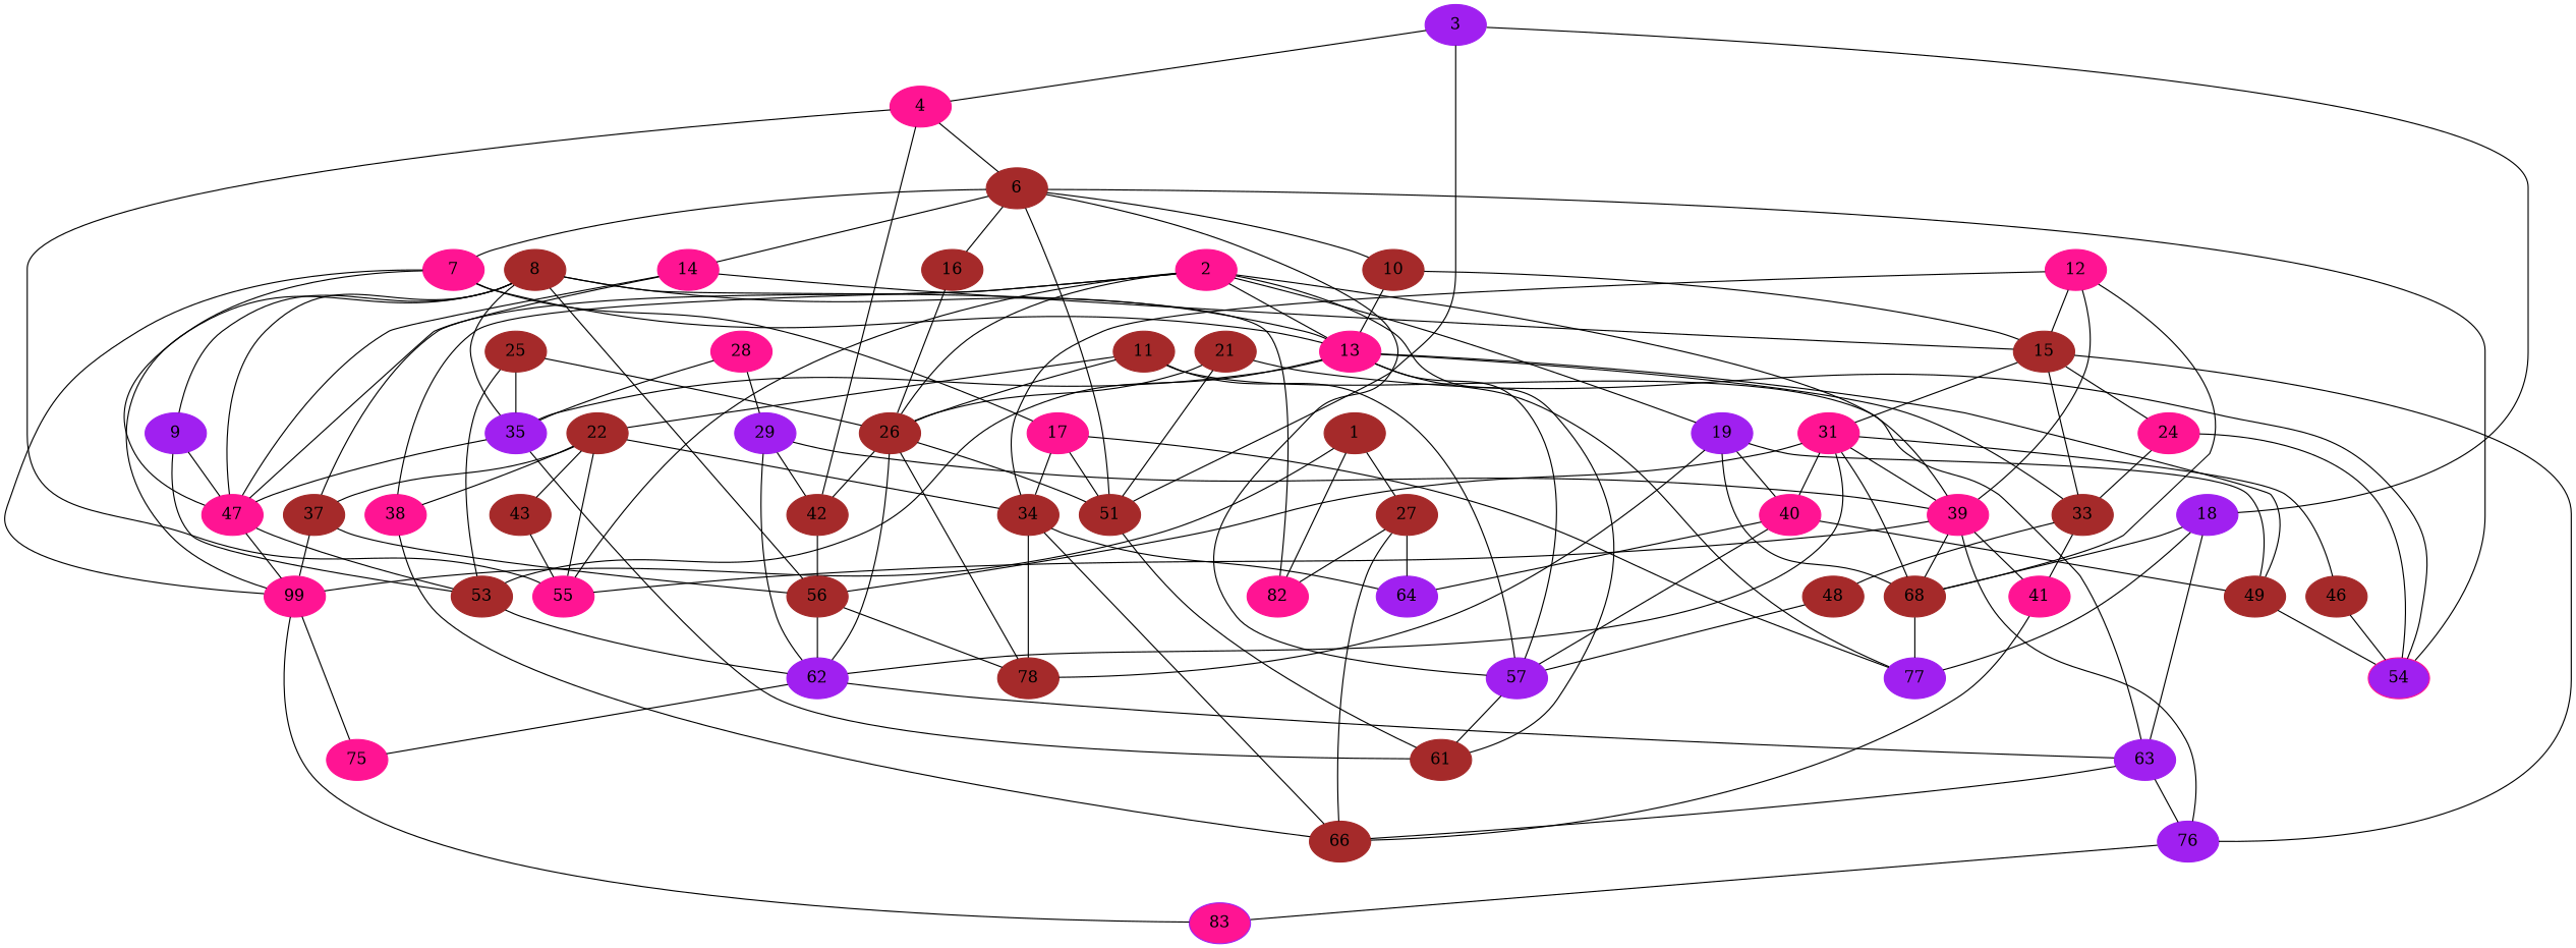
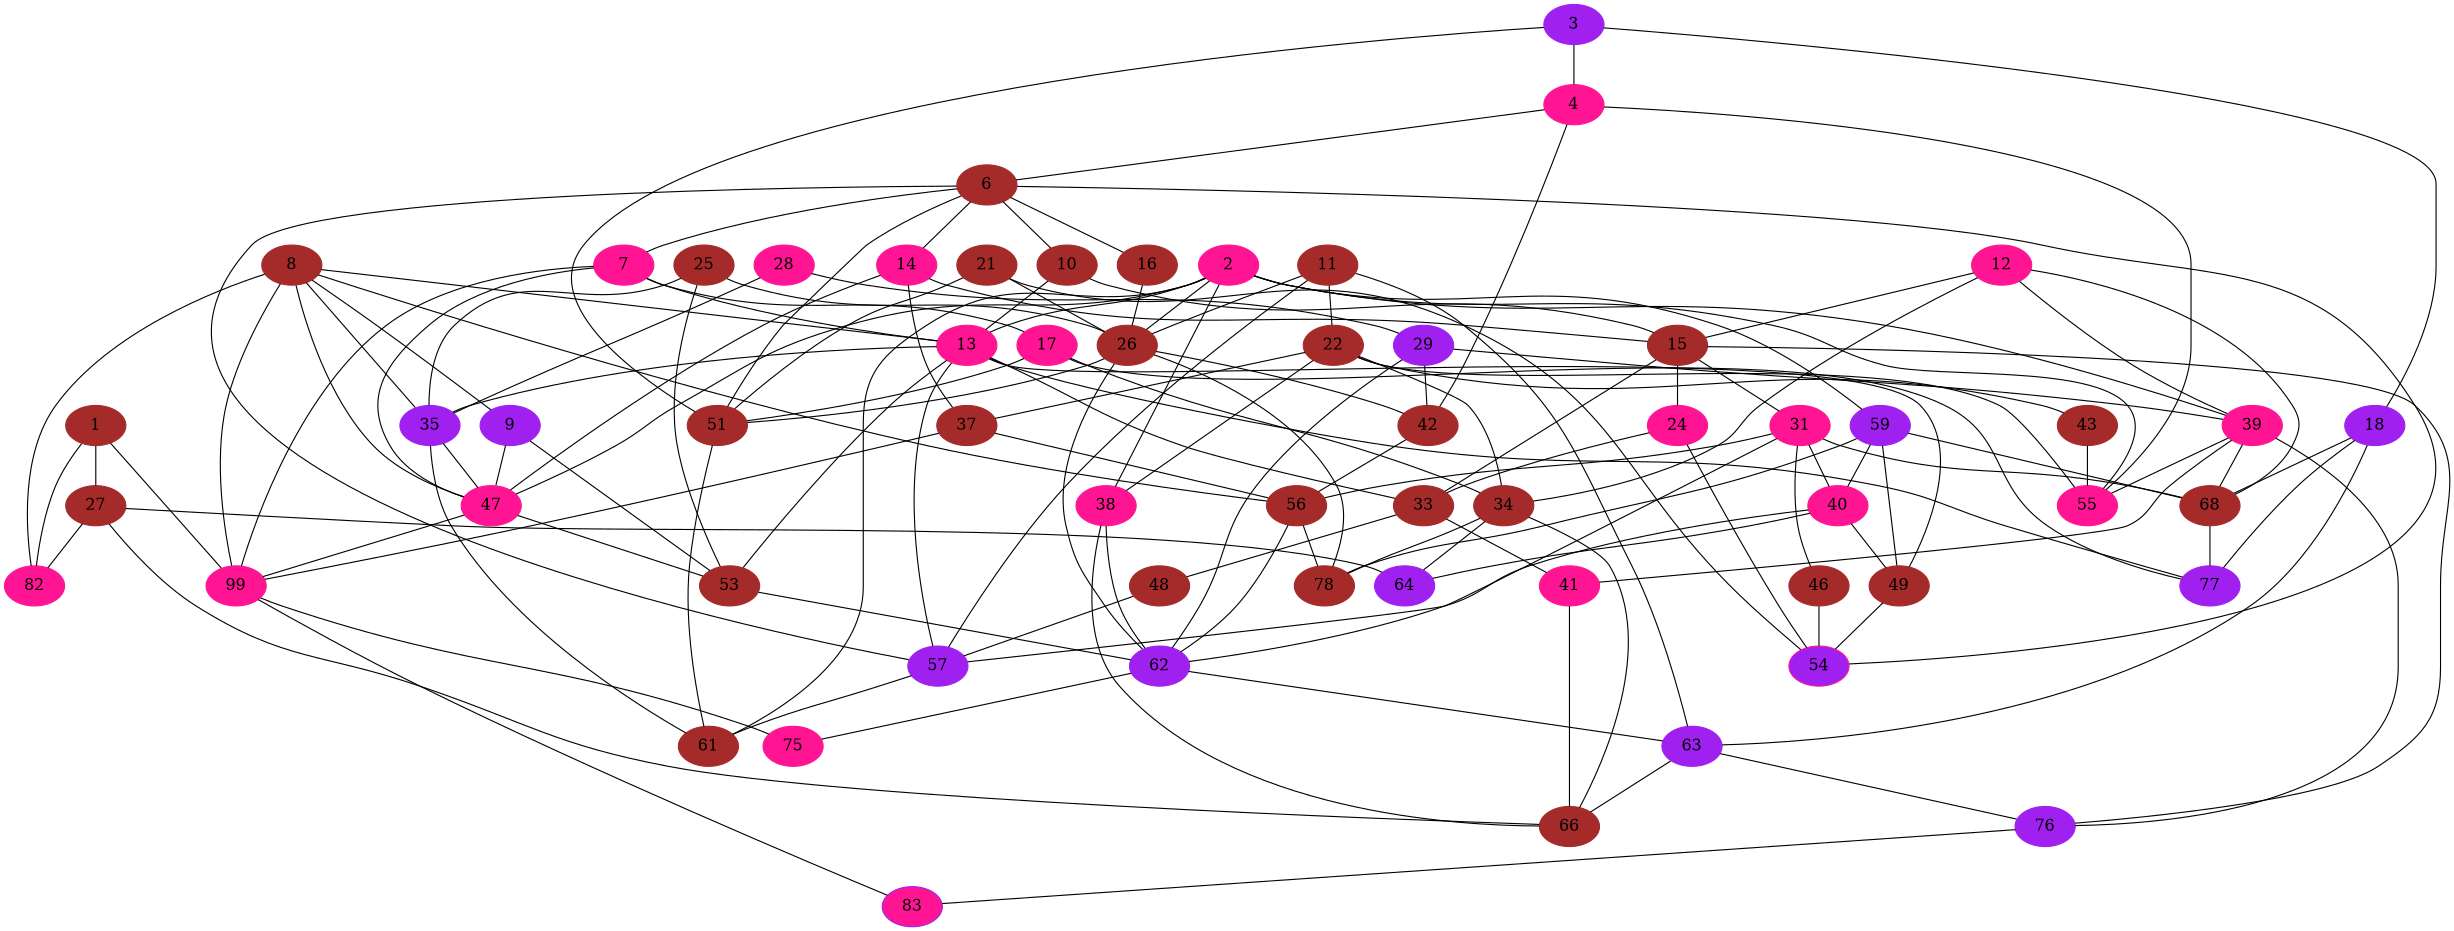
  graph {
    node [color=brown style=filled]
    1
    27
    n3 [color=deeppink label=99 super="+85"]
    82 [color=deeppink]
    64 [color=purple super="+84"]
    66 [super="+74"]
    75 [color=deeppink]
    83 [color=purple fillcolor=deeppink]
    2 [color=deeppink super="+5"]
    13 [color=deeppink super="+52"]
-   19 [color=purple super="+50"]
+   19 [color=purple super="+50" label=59]
    26 [super="+86"]
    38 [color=deeppink]
    39 [color=deeppink super="+70"]
    47 [color=deeppink super="+65"]
    55 [color=deeppink]
    61
    57 [color=purple super="+60"]
    35 [color=purple super="+36"]
    53
    33
    49
    77 [color=purple]
    68
    40 [color=deeppink]
    78
    51 [super="+71"]
    42
    62 [color=purple super="+73"]
    76 [color=purple]
    41 [color=deeppink]
    4 [color=deeppink super="+45"]
    6 [super="+69"]
    3 [color=purple]
    18 [color=purple super="+23"]
    63 [color=purple super="+80"]
    7 [color=deeppink super="+72"]
    10
    14 [color=deeppink]
    16
    54 [color=deeppink fillcolor=purple]
    56
    17 [color=deeppink super="+20"]
    15 [super="+81"]
    37
    34 [super="+58"]
    8 [super="+30"]
    9 [color=purple]
    24 [color=deeppink]
    31 [color=deeppink super="+79"]
    22 [super="+67"]
    43
    11
    12 [color=deeppink super="+32"]
    48
    46
    21
    25
    29 [color=purple super="+44"]
    28 [color=deeppink]
    1 -- 27
    1 -- n3
    1 -- 82
    27 -- 82
    27 -- 64
    27 -- 66
    n3 -- 75
    n3 -- 83
    2 -- 13
    2 -- 19
    2 -- 26
    2 -- 38
    2 -- 39
    2 -- 47
    2 -- 55
    2 -- 61
    13 -- 57
    13 -- 35
    13 -- 53 [weight=2]
    13 -- 33
    13 -- 49
    13 -- 77
    19 -- 49
    19 -- 68
    19 -- 40
    19 -- 78 [weight=2]
    26 -- 78
    26 -- 51
    26 -- 42
    26 -- 62
    38 -- 66
+   38 -- 62
    39 -- 55
    39 -- 68
    39 -- 76
    39 -- 41
    47 -- n3
    47 -- 53
    57 -- 61
    35 -- 47
    35 -- 61
    53 -- 62
    33 -- 41
    33 -- 48
    49 -- 54
    68 -- 77
    40 -- 64
    40 -- 57
    40 -- 49
    51 -- 61
    42 -- 56
    62 -- 75
    62 -- 63
    76 -- 83
    41 -- 66
    4 -- 55
    4 -- 42
    4 -- 6
    6 -- 57
    6 -- 51
    6 -- 7
    6 -- 10
    6 -- 14
    6 -- 16
    6 -- 54
    3 -- 51
    3 -- 4
    3 -- 18
    18 -- 77 [weight=2]
    18 -- 68
    18 -- 63
    63 -- 66
    63 -- 76
    7 -- n3
    7 -- 13
    7 -- 47
    7 -- 17
    10 -- 13
    10 -- 15
    14 -- 47
    14 -- 15
    14 -- 37
    16 -- 26
    56 -- 78
    56 -- 62
    17 -- 77
    17 -- 51
    17 -- 34
    15 -- 33
    15 -- 76
    15 -- 24
    15 -- 31
    37 -- n3
    37 -- 56
    34 -- 64
    34 -- 66
    34 -- 78
    8 -- n3
    8 -- 82
    8 -- 13
    8 -- 47
    8 -- 35
    8 -- 56
    8 -- 9
    9 -- 47
    9 -- 53
    24 -- 33
    24 -- 54
-   31 -- 39
    31 -- 68
    31 -- 40
    31 -- 62
    31 -- 56
    31 -- 46
    22 -- 38
    22 -- 55
    22 -- 37
    22 -- 34
    22 -- 43
    43 -- 55
    11 -- 26
    11 -- 57
    11 -- 63
    11 -- 22
    12 -- 39
    12 -- 68
    12 -- 15
    12 -- 34
    48 -- 57
    46 -- 54
    21 -- 26
    21 -- 51
    21 -- 54
    25 -- 26
    25 -- 35
    25 -- 53
    29 -- 39
    29 -- 42
    29 -- 62
    28 -- 35
    28 -- 29
  }
